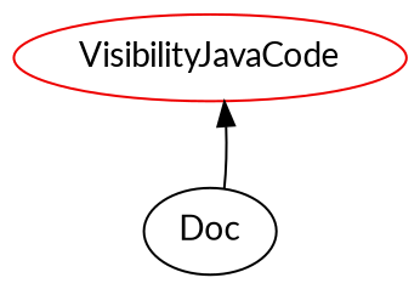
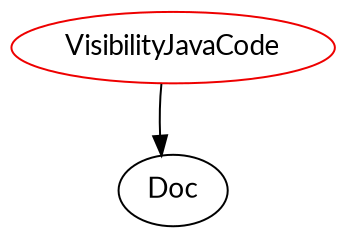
  digraph {
    fontname=Lato
    node [fontname=Lato]
    n1 [color=red2 label=VisibilityJavaCode shape=oval]
    Doc
-   Doc -> n1 [fontname=Lato]
+   n1 -> Doc [fontname=Lato]
  }
